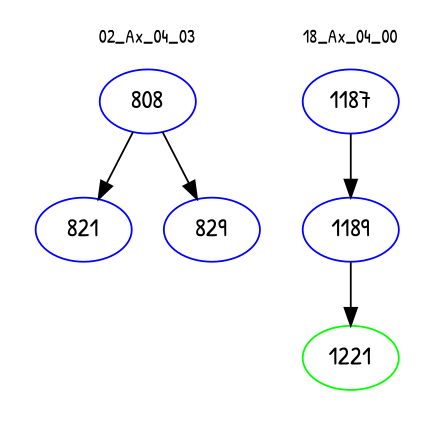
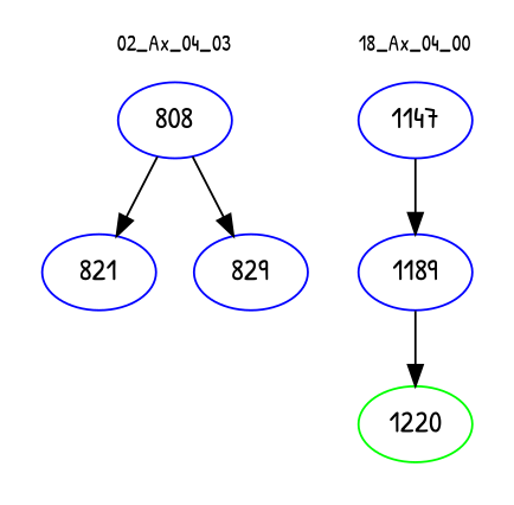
  digraph {
    fontname="Patrick Hand"
    node [color=blue fontname="Patrick Hand"]
    edge [color=black fontname="Patrick Hand"]
    n1 [label=808]
    n2 [label=821]
    n3 [label=829]
-   n4 [label=1187]
+   n4 [label=1147]
    n5 [label=1189]
-   n6 [color=green label=1221]
+   n6 [color=green label=1220]
    subgraph cluster_1 {
      color=white
      fontsize=10
      label="02_Ax_04_03"
      n1
      n2
      n3
    }
    subgraph cluster_2 {
      color=white
      fontsize=10
      label="18_Ax_04_00"
      n4
      n5
      n6
    }
    n1 -> n2
    n1 -> n3
    n4 -> n5
    n5 -> n6
  }
